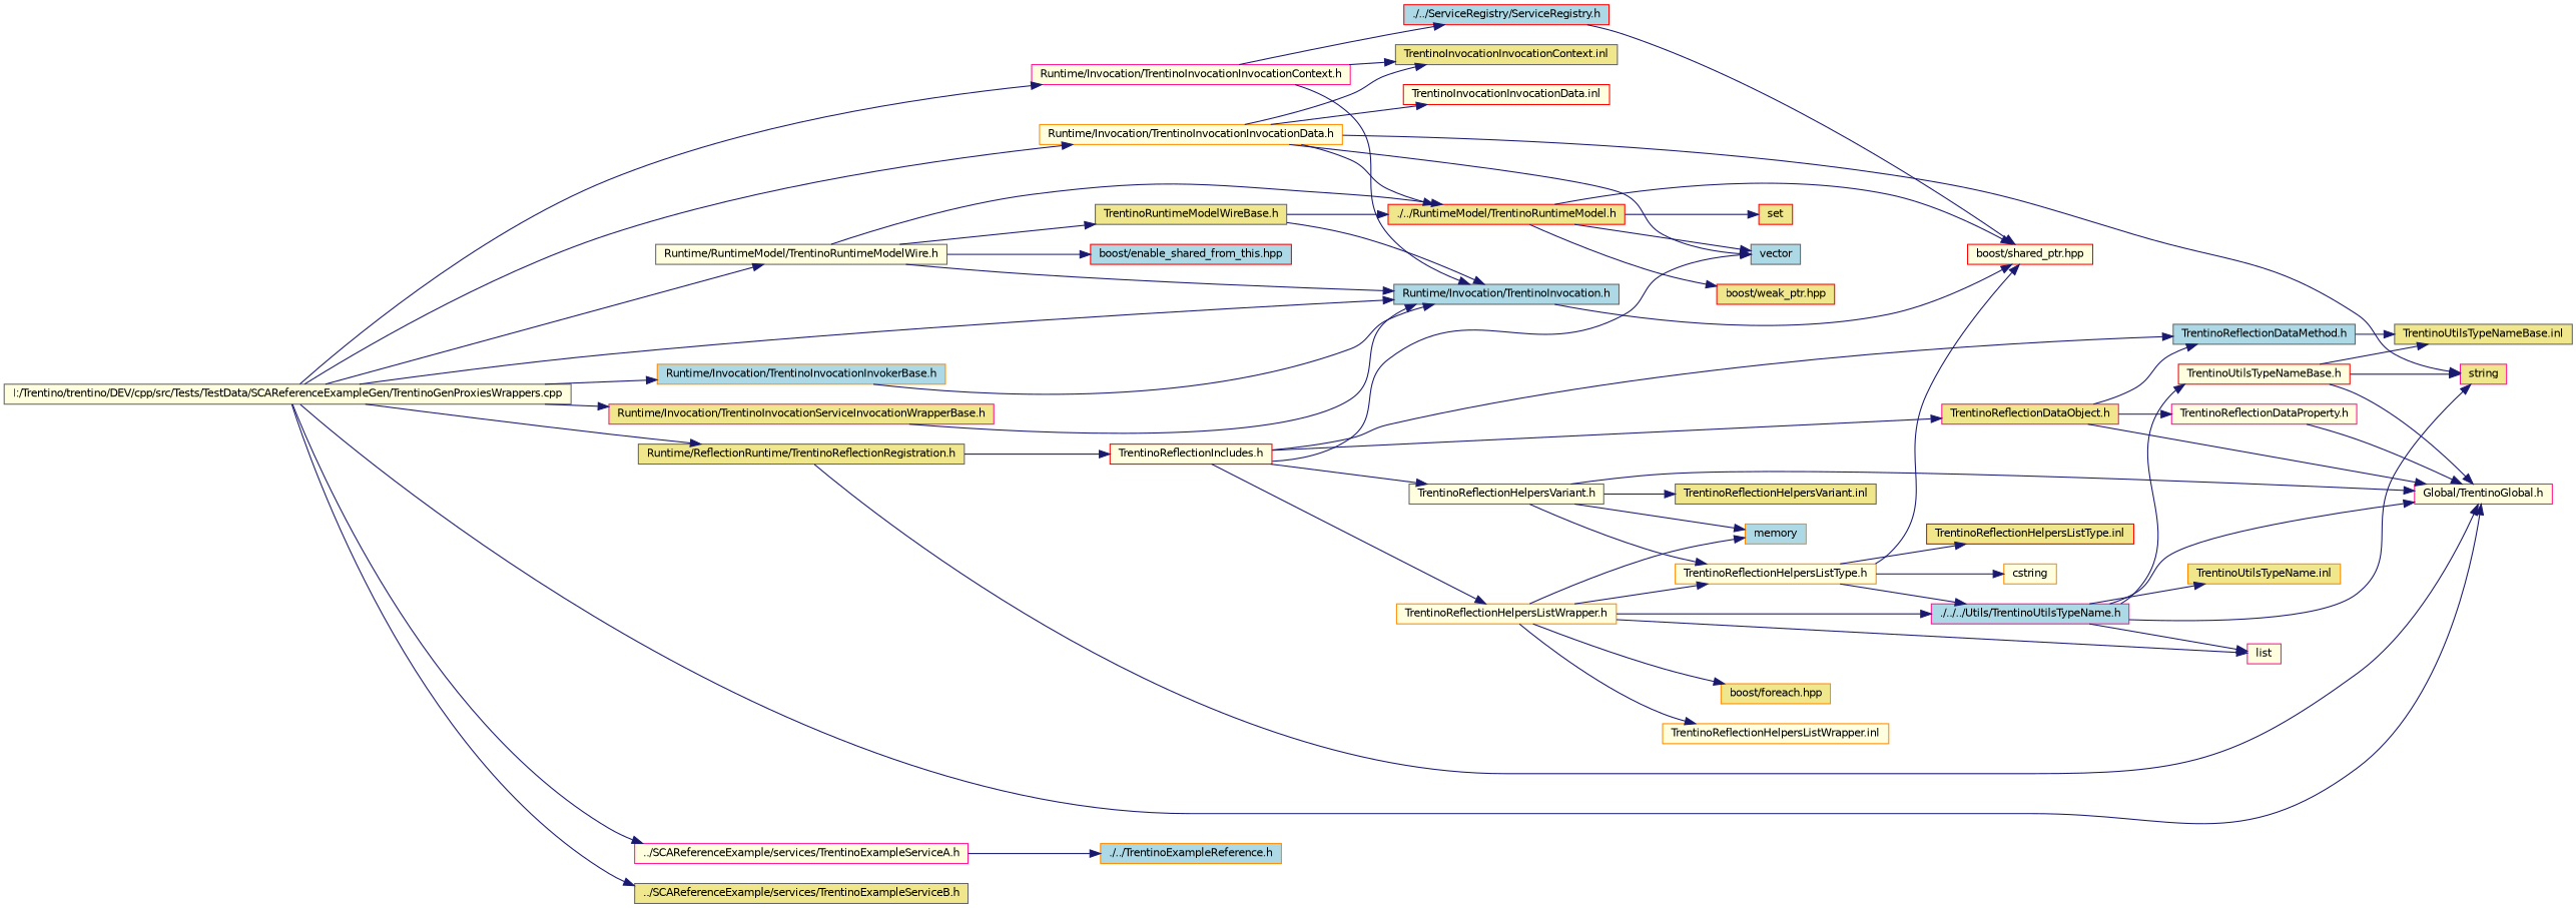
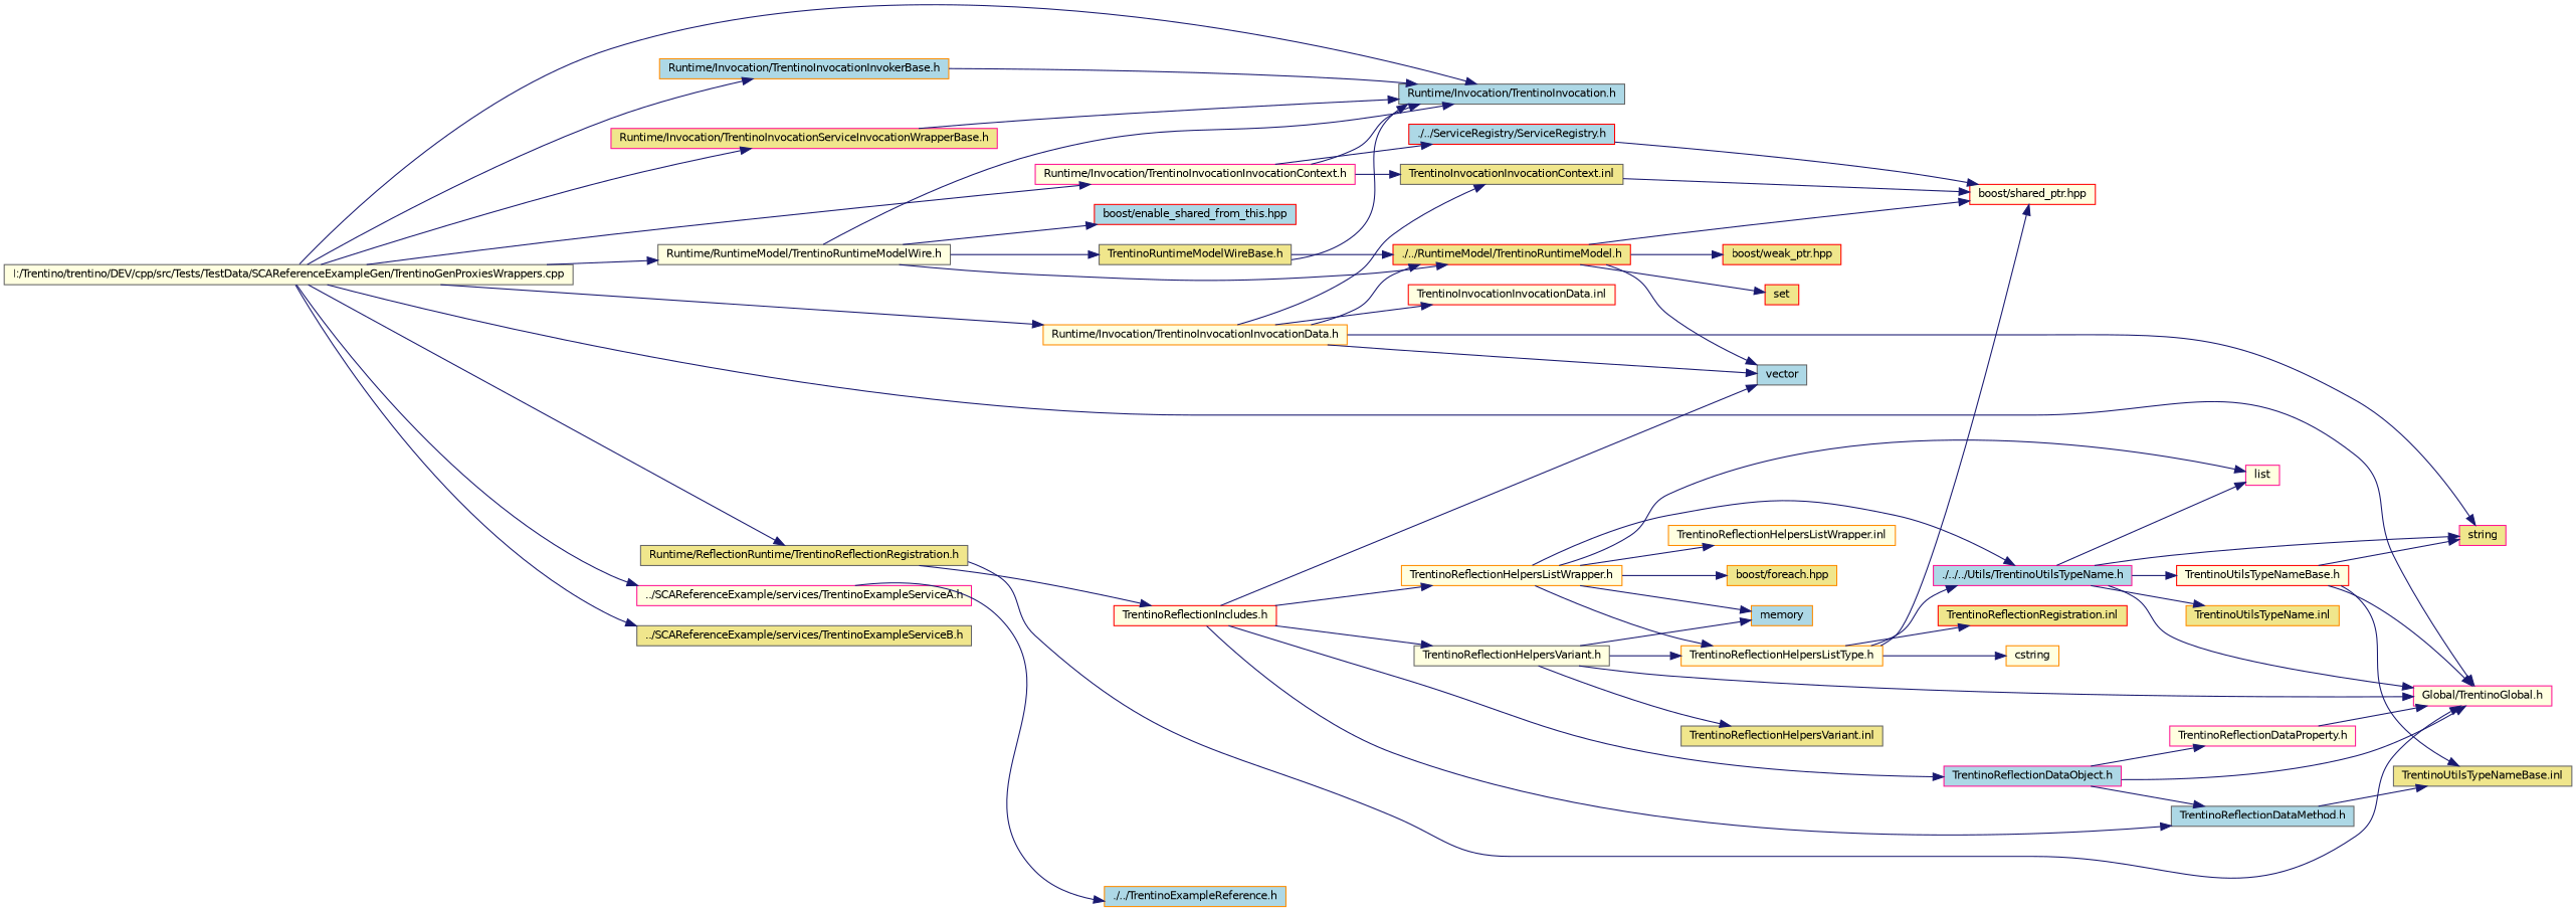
  digraph {
    rankdir=LR
    node [color=gray40 fillcolor=lightyellow fontname=Helvetica fontsize=10 shape=record style=filled]
    edge [color=midnightblue fontname=Helvetica fontsize=10 labelfontname=Helvetica labelfontsize=10 style=solid]
    n1 [fontcolor=black height=0.2 label="I:/Trentino/trentino/DEV/cpp/src/Tests/TestData/SCAReferenceExampleGen/TrentinoGenProxiesWrappers.cpp" width=0.4]
    n2 [color=deeppink height=0.2 label="Global/TrentinoGlobal.h" width=0.4]
    n3 [fillcolor=lightblue height=0.2 label="Runtime/Invocation/TrentinoInvocation.h" width=0.4]
    n4 [color=darkorange height=0.2 label="Runtime/Invocation/TrentinoInvocationInvocationData.h" width=0.4]
    n5 [color=deeppink height=0.2 label="Runtime/Invocation/TrentinoInvocationInvocationContext.h" width=0.4]
    n6 [color=darkorange fillcolor=lightblue height=0.2 label="Runtime/Invocation/TrentinoInvocationInvokerBase.h" width=0.4]
    n7 [color=deeppink fillcolor=khaki height=0.2 label="Runtime/Invocation/TrentinoInvocationServiceInvocationWrapperBase.h" width=0.4]
    n8 [height=0.2 label="Runtime/RuntimeModel/TrentinoRuntimeModelWire.h" width=0.4]
    n9 [fillcolor=khaki height=0.2 label="Runtime/ReflectionRuntime/TrentinoReflectionRegistration.h" width=0.4]
    n10 [color=deeppink height=0.2 label="../SCAReferenceExample/services/TrentinoExampleServiceA.h" width=0.4]
    n11 [fillcolor=khaki height=0.2 label="../SCAReferenceExample/services/TrentinoExampleServiceB.h" width=0.4]
    n12 [color=red height=0.2 label="boost/shared_ptr.hpp" width=0.4]
    n13 [color=deeppink fillcolor=khaki height=0.2 label=string width=0.4]
    n14 [fillcolor=lightblue height=0.2 label=vector width=0.4]
    n15 [color=red fillcolor=khaki height=0.2 label="./../RuntimeModel/TrentinoRuntimeModel.h" width=0.4]
    n16 [color=red height=0.2 label="TrentinoInvocationInvocationData.inl" width=0.4]
    n17 [fillcolor=khaki height=0.2 label="TrentinoInvocationInvocationContext.inl" width=0.4]
    n18 [color=red fillcolor=lightblue height=0.2 label="./../ServiceRegistry/ServiceRegistry.h" width=0.4]
    n19 [color=red fillcolor=lightblue height=0.2 label="boost/enable_shared_from_this.hpp" width=0.4]
    n20 [fillcolor=khaki height=0.2 label="TrentinoRuntimeModelWireBase.h" width=0.4]
    n21 [color=red height=0.2 label="TrentinoReflectionIncludes.h" width=0.4]
    n22 [color=darkorange fillcolor=lightblue height=0.2 label="./../TrentinoExampleReference.h" width=0.4]
    n23 [color=red fillcolor=khaki height=0.2 label=set width=0.4]
    n24 [color=red fillcolor=khaki height=0.2 label="boost/weak_ptr.hpp" width=0.4]
    n25 [fillcolor=lightblue height=0.2 label="TrentinoReflectionDataMethod.h" width=0.4]
-   n26 [color=deeppink fillcolor=khaki height=0.2 label="TrentinoReflectionDataObject.h" width=0.4]
+   n26 [color=deeppink fillcolor=lightblue height=0.2 label="TrentinoReflectionDataObject.h" width=0.4]
    n27 [height=0.2 label="TrentinoReflectionHelpersVariant.h" width=0.4]
    n28 [color=darkorange height=0.2 label="TrentinoReflectionHelpersListWrapper.h" width=0.4]
    n29 [fillcolor=khaki height=0.2 label="TrentinoUtilsTypeNameBase.inl" width=0.4]
    n30 [color=deeppink height=0.2 label="TrentinoReflectionDataProperty.h" width=0.4]
    n31 [color=darkorange fillcolor=lightblue height=0.2 label=memory width=0.4]
    n32 [color=darkorange height=0.2 label="TrentinoReflectionHelpersListType.h" width=0.4]
    n33 [fillcolor=khaki height=0.2 label="TrentinoReflectionHelpersVariant.inl" width=0.4]
    n34 [color=deeppink fillcolor=lightblue height=0.2 label="./../../Utils/TrentinoUtilsTypeName.h" width=0.4]
    n35 [color=deeppink height=0.2 label=list width=0.4]
    n36 [color=darkorange fillcolor=khaki height=0.2 label="boost/foreach.hpp" width=0.4]
    n37 [color=darkorange height=0.2 label="TrentinoReflectionHelpersListWrapper.inl" width=0.4]
    n38 [color=darkorange height=0.2 label=cstring width=0.4]
-   n39 [color=red fillcolor=khaki height=0.2 label="TrentinoReflectionHelpersListType.inl" width=0.4]
+   n39 [color=red fillcolor=khaki height=0.2 label="TrentinoReflectionRegistration.inl" width=0.4]
    n40 [color=red height=0.2 label="TrentinoUtilsTypeNameBase.h" width=0.4]
    n41 [color=darkorange fillcolor=khaki height=0.2 label="TrentinoUtilsTypeName.inl" width=0.4]
    n1 -> n2
    n1 -> n3
    n1 -> n4
    n1 -> n5
    n1 -> n6
    n1 -> n7
    n1 -> n8
    n1 -> n9
    n1 -> n10
    n1 -> n11
-   n3 -> n12
+   n17 -> n12
    n4 -> n13
    n4 -> n14
    n4 -> n15
    n4 -> n16
    n4 -> n17
    n5 -> n3
    n5 -> n17
    n5 -> n18
    n6 -> n3
    n7 -> n3
    n8 -> n3
    n8 -> n15
    n8 -> n19
    n8 -> n20
    n9 -> n2
    n9 -> n21
    n10 -> n22
    n15 -> n12
    n15 -> n14
    n15 -> n23
    n15 -> n24
    n18 -> n12
    n20 -> n3
    n20 -> n15
    n21 -> n14
    n21 -> n25
    n21 -> n26
    n21 -> n27
    n21 -> n28
    n25 -> n29
    n26 -> n2
    n26 -> n25
    n26 -> n30
    n27 -> n2
    n27 -> n31
    n27 -> n32
    n27 -> n33
    n28 -> n31
    n28 -> n32
    n28 -> n34
    n28 -> n35
    n28 -> n36
    n28 -> n37
    n30 -> n2
    n32 -> n12
    n32 -> n34
    n32 -> n38
    n32 -> n39
    n34 -> n2
    n34 -> n13
    n34 -> n35
    n34 -> n40
    n34 -> n41
    n40 -> n2
    n40 -> n13
    n40 -> n29
  }
